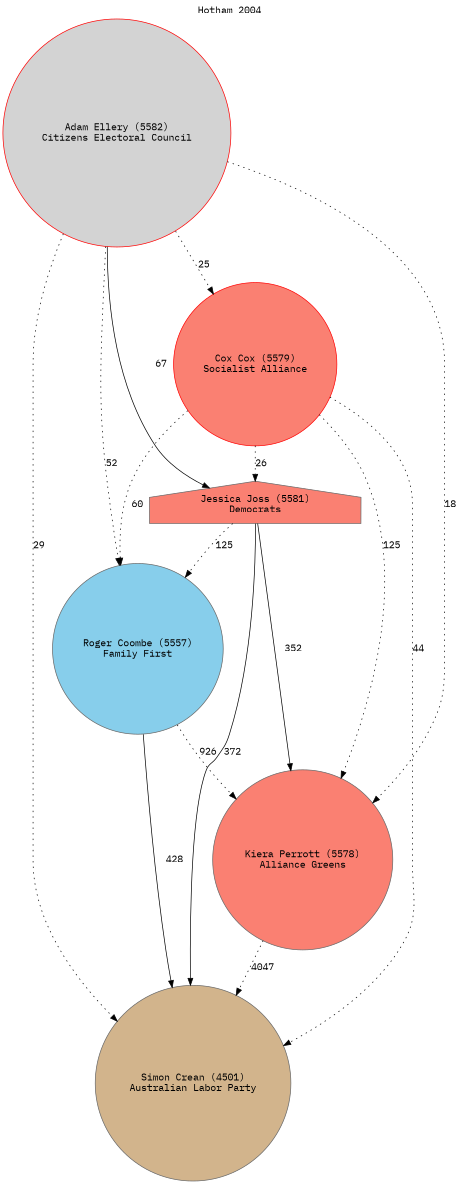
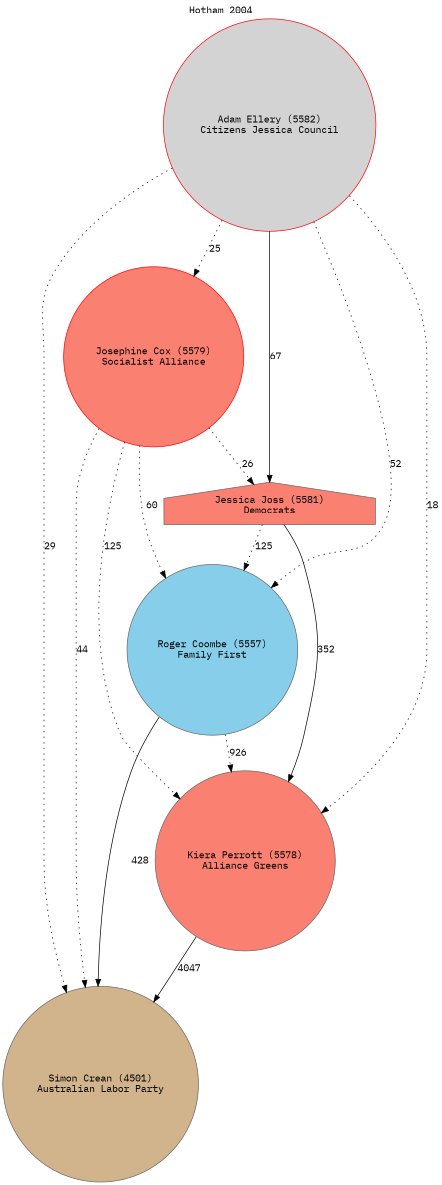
  digraph {
    fontname="IBM Plex Mono"
    label="Hotham 2004"
    labelloc=t
    mclimit=10
    node [color=gray40 fillcolor=salmon fontname="IBM Plex Mono" shape=circle style=filled]
    edge [fontname="IBM Plex Mono" style=dotted]
    n1 [fillcolor=tan label="Simon Crean (4501)\nAustralian Labor Party"]
    n2 [label="Kiera Perrott (5578)\nAlliance Greens"]
    n3 [fillcolor=skyblue label="Roger Coombe (5557)\nFamily First"]
    n4 [label="Jessica Joss (5581)\nDemocrats" shape=house]
-   n5 [color=red label="Cox Cox (5579)\nSocialist Alliance"]
-   n6 [color=red fillcolor=lightgrey label="Adam Ellery (5582)\nCitizens Electoral Council"]
-   n2 -> n1 [label=4047]
+   n5 [color=red label="Josephine Cox (5579)\nSocialist Alliance"]
+   n6 [color=red fillcolor=lightgrey label="Adam Ellery (5582)\nCitizens Jessica Council"]
+   n2 -> n1 [label=4047 style=solid]
    n3 -> n1 [label=428 style=solid]
    n3 -> n2 [label=926]
-   n4 -> n1 [label=372 style=solid]
    n4 -> n2 [label=352 style=solid]
    n4 -> n3 [label=125]
    n5 -> n1 [label=44]
    n5 -> n2 [label=125]
    n5 -> n3 [label=60]
    n5 -> n4 [label=26]
    n6 -> n1 [label=29]
    n6 -> n2 [label=18]
    n6 -> n3 [label=52]
    n6 -> n4 [label=67 style=solid]
    n6 -> n5 [label=25]
  }
